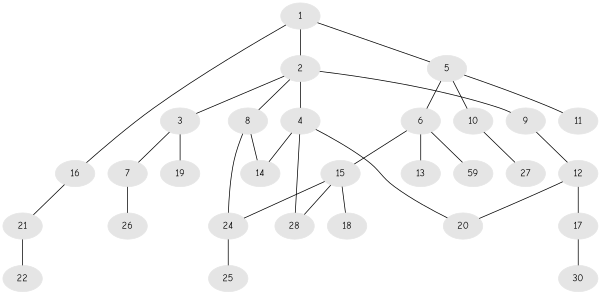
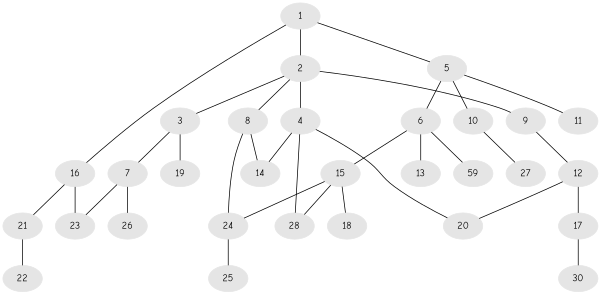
  graph {
    fontname="Comic Neue"
    node [color=gray90 fontname="Comic Neue" style=filled]
    edge [fontname="Comic Neue" weight=1.0]
    1
    2
    5
    16
    3
    4
    8
    9
    6
    10
    11
+   23
    21
    7
    19
    14
    20
    28
    24
    12
    26
    13
    15
    n24 [label=59]
    27
    18
    25
    17
    30
    22
    1 -- 2
    1 -- 5
    1 -- 16
    2 -- 3
    2 -- 4 [weight=2.0]
    2 -- 8
    2 -- 9
    5 -- 6
    5 -- 10
    5 -- 11
+   16 -- 23 [weight=2.0]
    16 -- 21
    3 -- 7
    3 -- 19 [weight=2.0]
    4 -- 14
    4 -- 20
    4 -- 28
    8 -- 14
    8 -- 24
    9 -- 12
    6 -- 13
    6 -- 15
    6 -- n24
    10 -- 27
    21 -- 22
+   7 -- 23
    7 -- 26
    24 -- 25
    12 -- 20
    12 -- 17
    15 -- 28
    15 -- 24
    15 -- 18 [weight=2.0]
    17 -- 30 [weight=2.0]
  }
